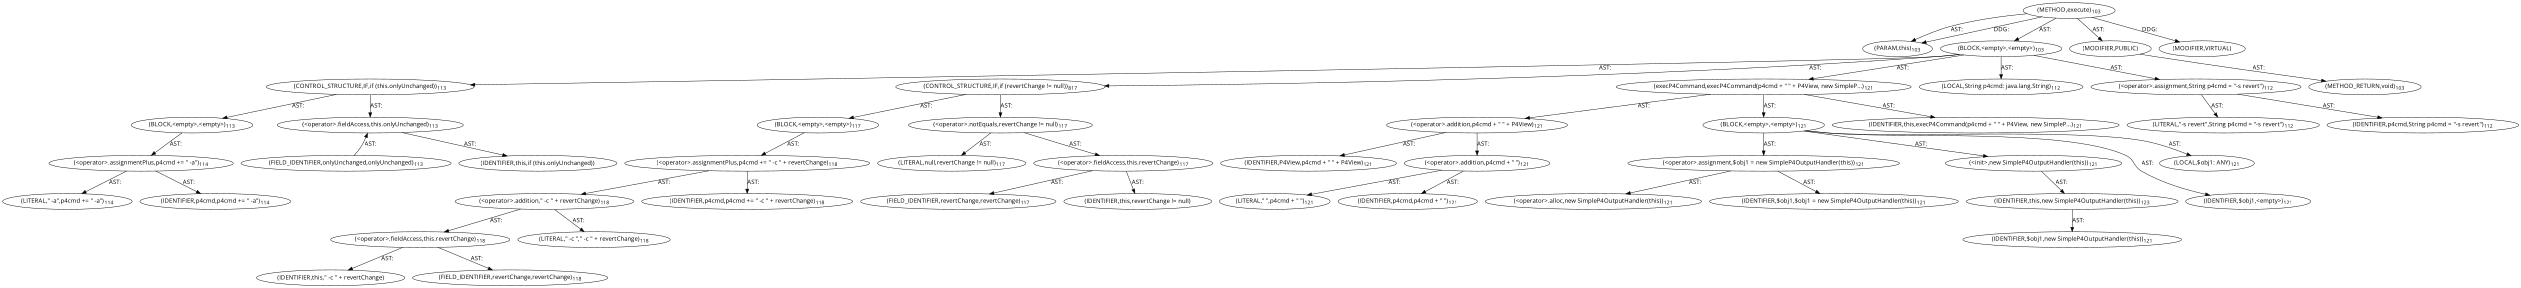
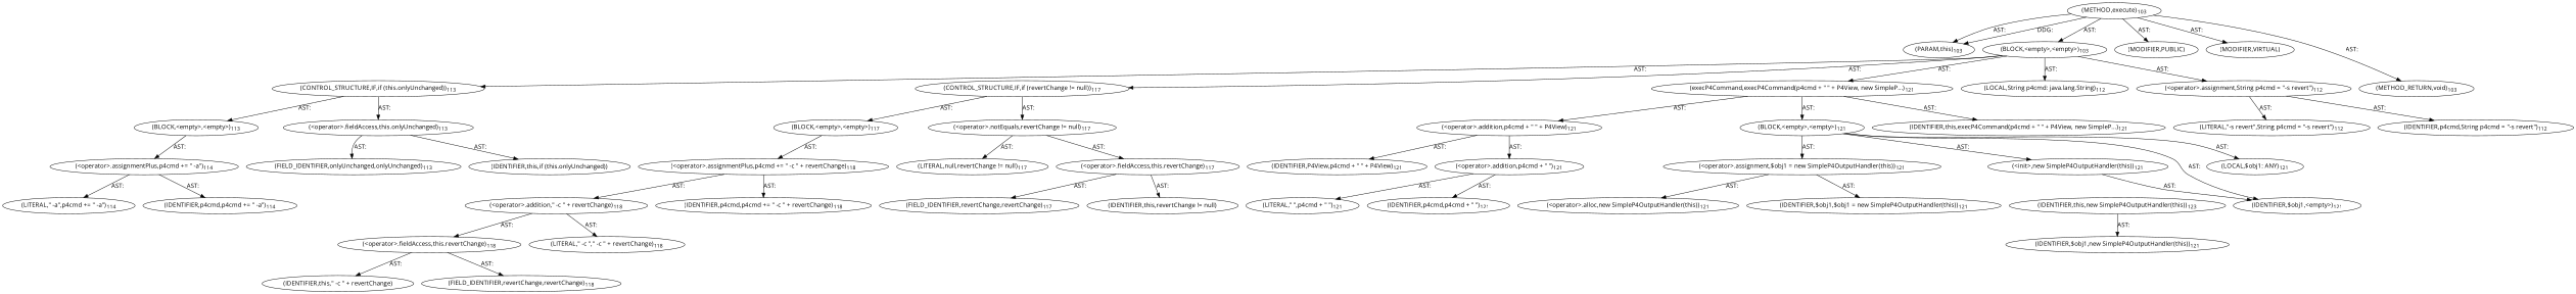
  digraph {
    fontname="Open Sans"
    node [fontname="Open Sans"]
    edge [fontname="Open Sans"]
    n1 [label=<(METHOD,execute)<SUB>103</SUB>>]
    n2 [label=<(PARAM,this)<SUB>103</SUB>>]
    n3 [label=<(BLOCK,&lt;empty&gt;,&lt;empty&gt;)<SUB>103</SUB>>]
    n4 [label=<(MODIFIER,PUBLIC)>]
    n5 [label=<(MODIFIER,VIRTUAL)>]
    n6 [label=<(METHOD_RETURN,void)<SUB>103</SUB>>]
    n7 [label=<(LOCAL,String p4cmd: java.lang.String)<SUB>112</SUB>>]
    n8 [label=<(&lt;operator&gt;.assignment,String p4cmd = &quot;-s revert&quot;)<SUB>112</SUB>>]
    n9 [label=<(CONTROL_STRUCTURE,IF,if (this.onlyUnchanged))<SUB>113</SUB>>]
-   n10 [label=<(CONTROL_STRUCTURE,IF,if (revertChange != null))<SUB>817</SUB>>]
+   n10 [label=<(CONTROL_STRUCTURE,IF,if (revertChange != null))<SUB>117</SUB>>]
    n11 [label=<(execP4Command,execP4Command(p4cmd + &quot; &quot; + P4View, new SimpleP...)<SUB>121</SUB>>]
    n12 [label=<(IDENTIFIER,p4cmd,String p4cmd = &quot;-s revert&quot;)<SUB>112</SUB>>]
    n13 [label=<(LITERAL,&quot;-s revert&quot;,String p4cmd = &quot;-s revert&quot;)<SUB>112</SUB>>]
    n14 [label=<(&lt;operator&gt;.fieldAccess,this.onlyUnchanged)<SUB>113</SUB>>]
    n15 [label=<(BLOCK,&lt;empty&gt;,&lt;empty&gt;)<SUB>113</SUB>>]
    n16 [label=<(&lt;operator&gt;.notEquals,revertChange != null)<SUB>117</SUB>>]
    n17 [label=<(BLOCK,&lt;empty&gt;,&lt;empty&gt;)<SUB>117</SUB>>]
    n18 [label=<(IDENTIFIER,this,execP4Command(p4cmd + &quot; &quot; + P4View, new SimpleP...)<SUB>121</SUB>>]
    n19 [label=<(&lt;operator&gt;.addition,p4cmd + &quot; &quot; + P4View)<SUB>121</SUB>>]
    n20 [label=<(BLOCK,&lt;empty&gt;,&lt;empty&gt;)<SUB>121</SUB>>]
    n21 [label=<(IDENTIFIER,this,if (this.onlyUnchanged))>]
    n22 [label=<(FIELD_IDENTIFIER,onlyUnchanged,onlyUnchanged)<SUB>113</SUB>>]
    n23 [label=<(&lt;operator&gt;.assignmentPlus,p4cmd += &quot; -a&quot;)<SUB>114</SUB>>]
    n24 [label=<(IDENTIFIER,p4cmd,p4cmd += &quot; -a&quot;)<SUB>114</SUB>>]
    n25 [label=<(LITERAL,&quot; -a&quot;,p4cmd += &quot; -a&quot;)<SUB>114</SUB>>]
    n26 [label=<(&lt;operator&gt;.fieldAccess,this.revertChange)<SUB>117</SUB>>]
    n27 [label=<(LITERAL,null,revertChange != null)<SUB>117</SUB>>]
    n28 [label=<(&lt;operator&gt;.assignmentPlus,p4cmd += &quot; -c &quot; + revertChange)<SUB>118</SUB>>]
    n29 [label=<(IDENTIFIER,this,revertChange != null)>]
    n30 [label=<(FIELD_IDENTIFIER,revertChange,revertChange)<SUB>117</SUB>>]
    n31 [label=<(IDENTIFIER,p4cmd,p4cmd += &quot; -c &quot; + revertChange)<SUB>118</SUB>>]
    n32 [label=<(&lt;operator&gt;.addition,&quot; -c &quot; + revertChange)<SUB>118</SUB>>]
    n33 [label=<(LITERAL,&quot; -c &quot;,&quot; -c &quot; + revertChange)<SUB>118</SUB>>]
    n34 [label=<(&lt;operator&gt;.fieldAccess,this.revertChange)<SUB>118</SUB>>]
    n35 [label=<(IDENTIFIER,this,&quot; -c &quot; + revertChange)>]
    n36 [label=<(FIELD_IDENTIFIER,revertChange,revertChange)<SUB>118</SUB>>]
    n37 [label=<(&lt;operator&gt;.addition,p4cmd + &quot; &quot;)<SUB>121</SUB>>]
    n38 [label=<(IDENTIFIER,P4View,p4cmd + &quot; &quot; + P4View)<SUB>121</SUB>>]
    n39 [label=<(LOCAL,$obj1: ANY)<SUB>121</SUB>>]
    n40 [label=<(&lt;operator&gt;.assignment,$obj1 = new SimpleP4OutputHandler(this))<SUB>121</SUB>>]
    n41 [label=<(&lt;init&gt;,new SimpleP4OutputHandler(this))<SUB>121</SUB>>]
    n42 [label=<(IDENTIFIER,$obj1,&lt;empty&gt;)<SUB>121</SUB>>]
    n43 [label=<(IDENTIFIER,p4cmd,p4cmd + &quot; &quot;)<SUB>121</SUB>>]
    n44 [label=<(LITERAL,&quot; &quot;,p4cmd + &quot; &quot;)<SUB>121</SUB>>]
    n45 [label=<(IDENTIFIER,$obj1,$obj1 = new SimpleP4OutputHandler(this))<SUB>121</SUB>>]
    n46 [label=<(&lt;operator&gt;.alloc,new SimpleP4OutputHandler(this))<SUB>121</SUB>>]
    n47 [label=<(IDENTIFIER,this,new SimpleP4OutputHandler(this))<SUB>123</SUB>>]
    n48 [label=<(IDENTIFIER,$obj1,new SimpleP4OutputHandler(this))<SUB>121</SUB>>]
    n1 -> n2 [label="AST: "]
    n1 -> n2 [label="DDG: "]
    n1 -> n3 [label="AST: "]
    n1 -> n4 [label="AST: "]
-   n1 -> n5 [label="DDG: "]
-   n4 -> n6 [label="AST: "]
+   n1 -> n5 [label="AST: "]
+   n1 -> n6 [label="AST: "]
    n3 -> n7 [label="AST: "]
    n3 -> n8 [label="AST: "]
    n3 -> n9 [label="AST: "]
    n3 -> n10 [label="AST: "]
    n3 -> n11 [label="AST: "]
    n8 -> n12 [label="AST: "]
    n8 -> n13 [label="AST: "]
    n9 -> n14 [label="AST: "]
    n9 -> n15 [label="AST: "]
    n10 -> n16 [label="AST: "]
    n10 -> n17 [label="AST: "]
    n11 -> n18 [label="AST: "]
    n11 -> n19 [label="AST: "]
    n11 -> n20 [label="AST: "]
    n14 -> n21 [label="AST: "]
-   n22 -> n14 [label="AST: "]
+   n14 -> n22 [label="AST: "]
    n15 -> n23 [label="AST: "]
    n16 -> n26 [label="AST: "]
    n16 -> n27 [label="AST: "]
    n17 -> n28 [label="AST: "]
    n19 -> n37 [label="AST: "]
    n19 -> n38 [label="AST: "]
    n20 -> n39 [label="AST: "]
    n20 -> n40 [label="AST: "]
    n20 -> n41 [label="AST: "]
    n20 -> n42 [label="AST: "]
    n23 -> n24 [label="AST: "]
    n23 -> n25 [label="AST: "]
    n26 -> n29 [label="AST: "]
    n26 -> n30 [label="AST: "]
    n28 -> n31 [label="AST: "]
    n28 -> n32 [label="AST: "]
    n32 -> n33 [label="AST: "]
    n32 -> n34 [label="AST: "]
    n34 -> n35 [label="AST: "]
    n34 -> n36 [label="AST: "]
    n37 -> n43 [label="AST: "]
    n37 -> n44 [label="AST: "]
    n40 -> n45 [label="AST: "]
    n40 -> n46 [label="AST: "]
-   n41 -> n47 [label="AST: "]
+   n41 -> n42 [label="AST: "]
    n47 -> n48 [label="AST: "]
  }
